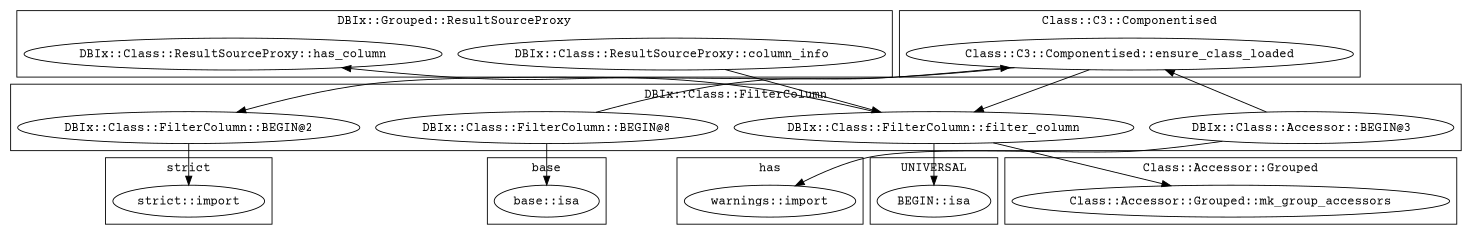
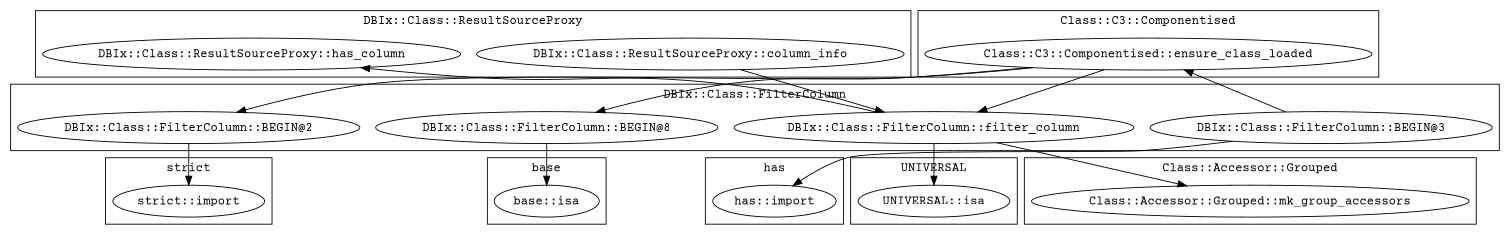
  digraph {
    fontname="Courier Prime"
    node [fontname="Courier Prime"]
    edge [fontname="Courier Prime"]
    n1 [label="base::isa"]
-   "UNIVERSAL::isa" [label="BEGIN::isa"]
+   "UNIVERSAL::isa"
    "DBIx::Class::ResultSourceProxy::column_info"
    "DBIx::Class::ResultSourceProxy::has_column"
    "Class::C3::Componentised::ensure_class_loaded"
-   "warnings::import"
+   "warnings::import" [label="has::import"]
    "DBIx::Class::FilterColumn::BEGIN@2"
    n8 [label="DBIx::Class::FilterColumn::BEGIN@8"]
-   "DBIx::Class::FilterColumn::BEGIN@3" [label="DBIx::Class::Accessor::BEGIN@3"]
+   "DBIx::Class::FilterColumn::BEGIN@3"
    "DBIx::Class::FilterColumn::filter_column"
    "strict::import"
    "Class::Accessor::Grouped::mk_group_accessors"
    subgraph cluster_1 {
      label=base
      n1
    }
    subgraph cluster_2 {
      label=UNIVERSAL
      "UNIVERSAL::isa"
    }
    subgraph cluster_3 {
-     label="DBIx::Grouped::ResultSourceProxy"
+     label="DBIx::Class::ResultSourceProxy"
      "DBIx::Class::ResultSourceProxy::column_info"
      "DBIx::Class::ResultSourceProxy::has_column"
    }
    subgraph cluster_4 {
      label="Class::C3::Componentised"
      "Class::C3::Componentised::ensure_class_loaded"
    }
    subgraph cluster_5 {
      label=has
      "warnings::import"
    }
    subgraph cluster_6 {
      label="DBIx::Class::FilterColumn"
      "DBIx::Class::FilterColumn::BEGIN@2"
      n8
      "DBIx::Class::FilterColumn::BEGIN@3"
      "DBIx::Class::FilterColumn::filter_column"
    }
    subgraph cluster_7 {
      label="strict"
      "strict::import"
    }
    subgraph cluster_8 {
      label="Class::Accessor::Grouped"
      "Class::Accessor::Grouped::mk_group_accessors"
    }
    "DBIx::Class::ResultSourceProxy::column_info" -> "DBIx::Class::FilterColumn::filter_column"
    "Class::C3::Componentised::ensure_class_loaded" -> "DBIx::Class::FilterColumn::BEGIN@2"
-   n8 -> "Class::C3::Componentised::ensure_class_loaded"
+   "Class::C3::Componentised::ensure_class_loaded" -> n8
    "Class::C3::Componentised::ensure_class_loaded" -> "DBIx::Class::FilterColumn::filter_column"
    "DBIx::Class::FilterColumn::BEGIN@2" -> "strict::import"
    n8 -> n1
    "DBIx::Class::FilterColumn::BEGIN@3" -> "Class::C3::Componentised::ensure_class_loaded"
    "DBIx::Class::FilterColumn::BEGIN@3" -> "warnings::import"
    "DBIx::Class::FilterColumn::filter_column" -> "UNIVERSAL::isa"
    "DBIx::Class::FilterColumn::filter_column" -> "DBIx::Class::ResultSourceProxy::has_column"
    "DBIx::Class::FilterColumn::filter_column" -> "Class::Accessor::Grouped::mk_group_accessors"
  }
